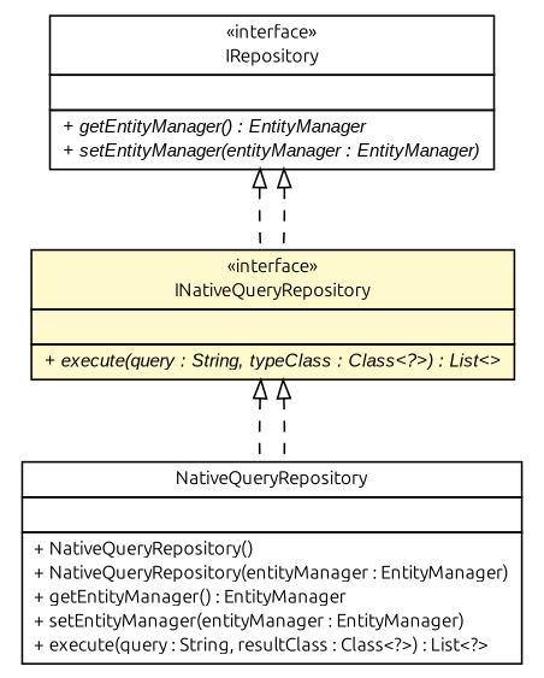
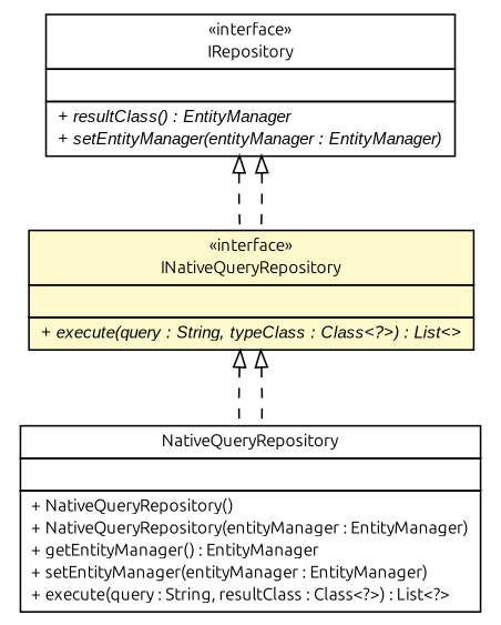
  digraph {
    nodesep=0.25
    ranksep=0.5
    fontname=Ubuntu
    node [fontcolor=black fontname=Ubuntu fontsize=10.0 shape=plaintext]
    edge [arrowtail=empty dir=back fontname=Ubuntu fontsize=10 headport=p labelfontname=arial labelfontsize=10 style=dashed tailport=p]
    n1 [label=<<table title="gov.sandia.cf.dao.impl.NativeQueryRepository" border="0" cellborder="1" cellspacing="0" cellpadding="2" port="p" href="./impl/NativeQueryRepository.html"> 		<tr><td><table border="0" cellspacing="0" cellpadding="1"> <tr><td align="center" balign="center"> NativeQueryRepository </td></tr> 		</table></td></tr> 		<tr><td><table border="0" cellspacing="0" cellpadding="1"> <tr><td align="left" balign="left">  </td></tr> 		</table></td></tr> 		<tr><td><table border="0" cellspacing="0" cellpadding="1"> <tr><td align="left" balign="left"> + NativeQueryRepository() </td></tr> <tr><td align="left" balign="left"> + NativeQueryRepository(entityManager : EntityManager) </td></tr> <tr><td align="left" balign="left"> + getEntityManager() : EntityManager </td></tr> <tr><td align="left" balign="left"> + setEntityManager(entityManager : EntityManager) </td></tr> <tr><td align="left" balign="left"> + execute(query : String, resultClass : Class&lt;?&gt;) : List&lt;?&gt; </td></tr> 		</table></td></tr> 		</table>>]
    n2 [label=<<table title="gov.sandia.cf.dao.INativeQueryRepository" border="0" cellborder="1" cellspacing="0" cellpadding="2" port="p" bgcolor="lemonChiffon" href="./INativeQueryRepository.html"> 		<tr><td><table border="0" cellspacing="0" cellpadding="1"> <tr><td align="center" balign="center"> &#171;interface&#187; </td></tr> <tr><td align="center" balign="center"> INativeQueryRepository </td></tr> 		</table></td></tr> 		<tr><td><table border="0" cellspacing="0" cellpadding="1"> <tr><td align="left" balign="left">  </td></tr> 		</table></td></tr> 		<tr><td><table border="0" cellspacing="0" cellpadding="1"> <tr><td align="left" balign="left"><font face="arial italic" point-size="10.0"> + execute(query : String, typeClass : Class&lt;?&gt;) : List&lt;&gt; </font></td></tr> 		</table></td></tr> 		</table>>]
-   n3 [label=<<table title="gov.sandia.cf.dao.IRepository" border="0" cellborder="1" cellspacing="0" cellpadding="2" port="p" href="./IRepository.html"> 		<tr><td><table border="0" cellspacing="0" cellpadding="1"> <tr><td align="center" balign="center"> &#171;interface&#187; </td></tr> <tr><td align="center" balign="center"> IRepository </td></tr> 		</table></td></tr> 		<tr><td><table border="0" cellspacing="0" cellpadding="1"> <tr><td align="left" balign="left">  </td></tr> 		</table></td></tr> 		<tr><td><table border="0" cellspacing="0" cellpadding="1"> <tr><td align="left" balign="left"><font face="arial italic" point-size="10.0"> + getEntityManager() : EntityManager </font></td></tr> <tr><td align="left" balign="left"><font face="arial italic" point-size="10.0"> + setEntityManager(entityManager : EntityManager) </font></td></tr> 		</table></td></tr> 		</table>>]
+   n3 [label=<<table title="gov.sandia.cf.dao.IRepository" border="0" cellborder="1" cellspacing="0" cellpadding="2" port="p" href="./IRepository.html"> 		<tr><td><table border="0" cellspacing="0" cellpadding="1"> <tr><td align="center" balign="center"> &#171;interface&#187; </td></tr> <tr><td align="center" balign="center"> IRepository </td></tr> 		</table></td></tr> 		<tr><td><table border="0" cellspacing="0" cellpadding="1"> <tr><td align="left" balign="left">  </td></tr> 		</table></td></tr> 		<tr><td><table border="0" cellspacing="0" cellpadding="1"> <tr><td align="left" balign="left"><font face="arial italic" point-size="10.0"> + resultClass() : EntityManager </font></td></tr> <tr><td align="left" balign="left"><font face="arial italic" point-size="10.0"> + setEntityManager(entityManager : EntityManager) </font></td></tr> 		</table></td></tr> 		</table>>]
    n2 -> n1
    n2 -> n1
    n3 -> n2
    n3 -> n2
  }
